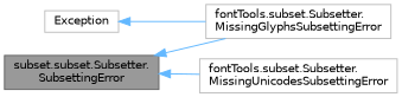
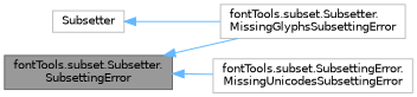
  digraph {
    rankdir=LR
    node [color=grey75 fillcolor=white fontname=Helvetica fontsize=10 shape=box style=filled]
    edge [color=steelblue1 dir=back fontname=Helvetica fontsize=10 labelfontname=Helvetica labelfontsize=10 style=solid]
-   n1 [color=gray40 fillcolor=grey60 fontcolor=black height=0.2 label="subset.subset.Subsetter.\lSubsettingError" width=0.4]
+   n1 [color=gray40 fillcolor=grey60 fontcolor=black height=0.2 label="fontTools.subset.Subsetter.\lSubsettingError" width=0.4]
    n2 [height=0.2 label="fontTools.subset.Subsetter.\lMissingGlyphsSubsettingError" width=0.4]
-   n3 [height=0.2 label="fontTools.subset.Subsetter.\lMissingUnicodesSubsettingError" width=0.4]
-   n4 [height=0.2 label=Exception width=0.4]
+   n3 [height=0.2 label="fontTools.subset.SubsettingError.\lMissingUnicodesSubsettingError" width=0.4]
+   n4 [height=0.2 label=Subsetter width=0.4]
    n1 -> n2
    n1 -> n3
    n4 -> n2
  }
